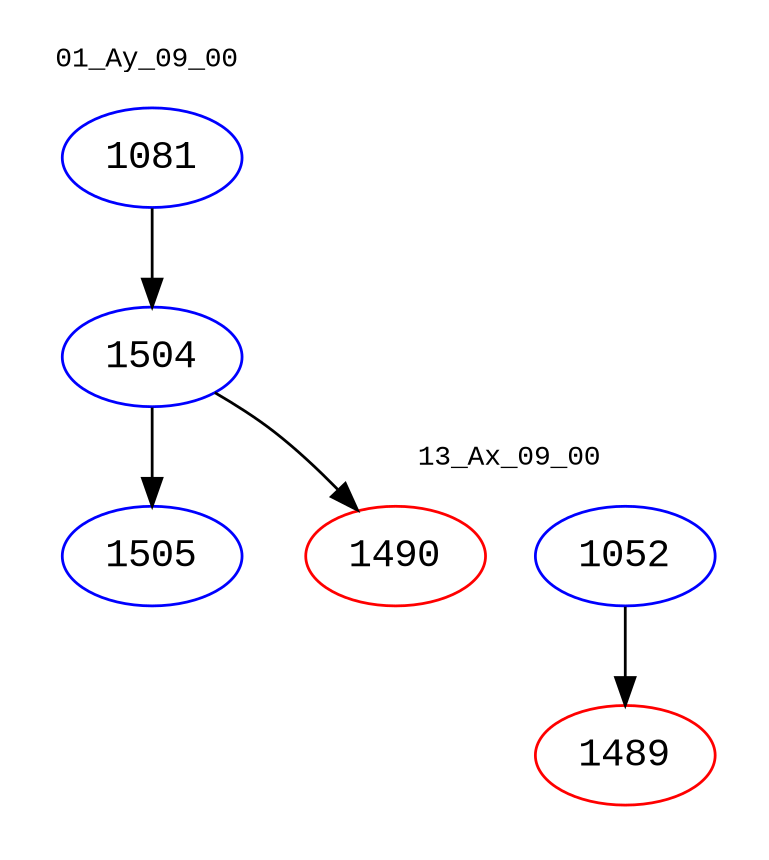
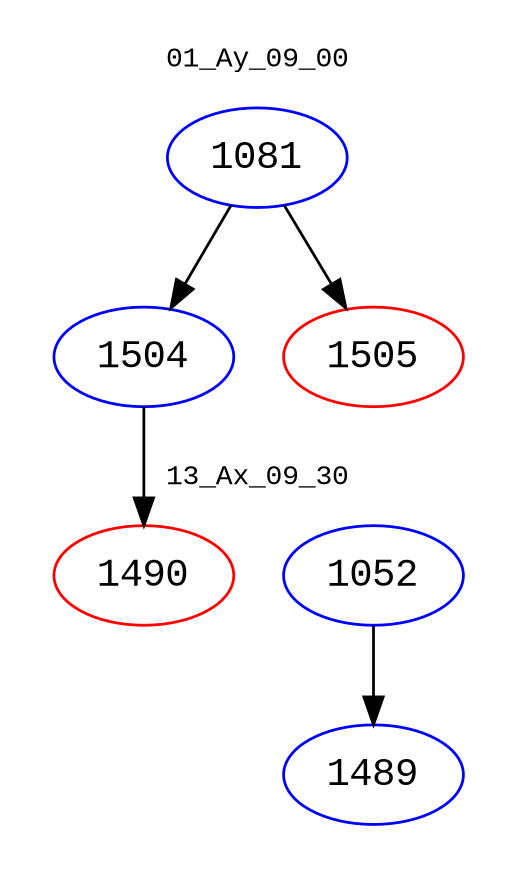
  digraph {
    fontname="Liberation Mono"
    node [color=blue fontname="Liberation Mono"]
    edge [color=black fontname="Liberation Mono"]
    n1 [label=1052]
-   n2 [color=red label=1489]
+   n2 [label=1489]
    n3 [color=red label=1490]
    n4 [label=1081]
    n5 [label=1504]
-   n6 [label=1505]
+   n6 [color=red label=1505]
    subgraph cluster_1 {
      color=white
      fontsize=10
-     label="13_Ax_09_00"
+     label="13_Ax_09_30"
      n1
      n2
      n3
    }
    subgraph cluster_2 {
      color=white
      fontsize=10
      label="01_Ay_09_00"
      n4
      n5
      n6
    }
    n1 -> n2
    n4 -> n5
-   n5 -> n6
+   n4 -> n6
    n5 -> n3
  }
